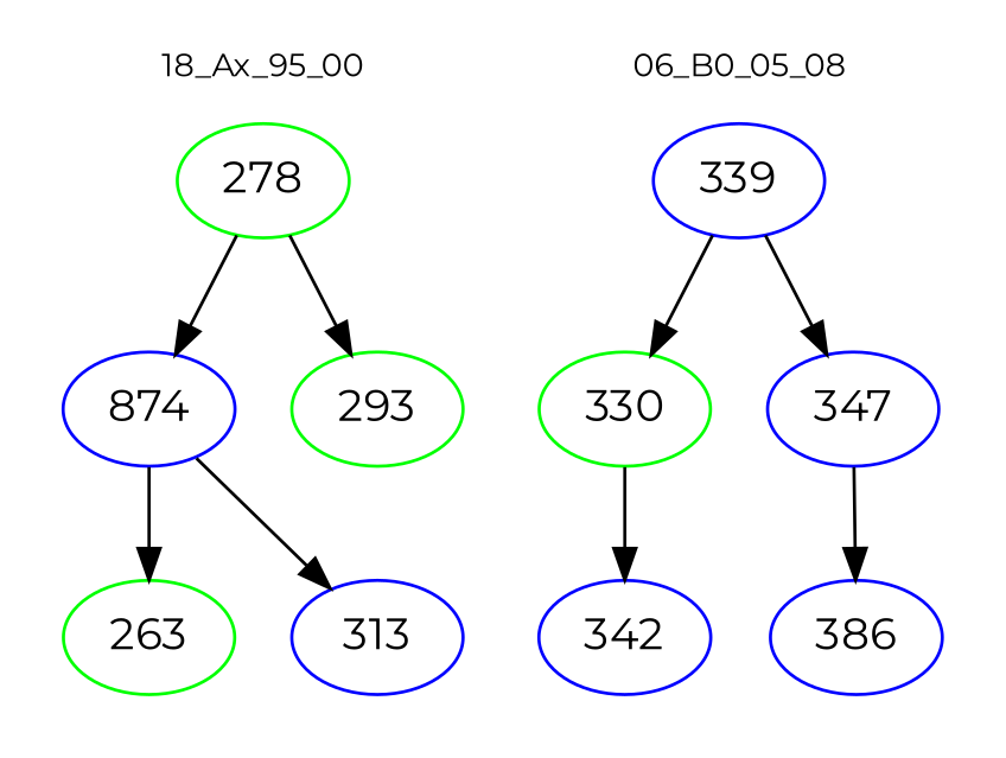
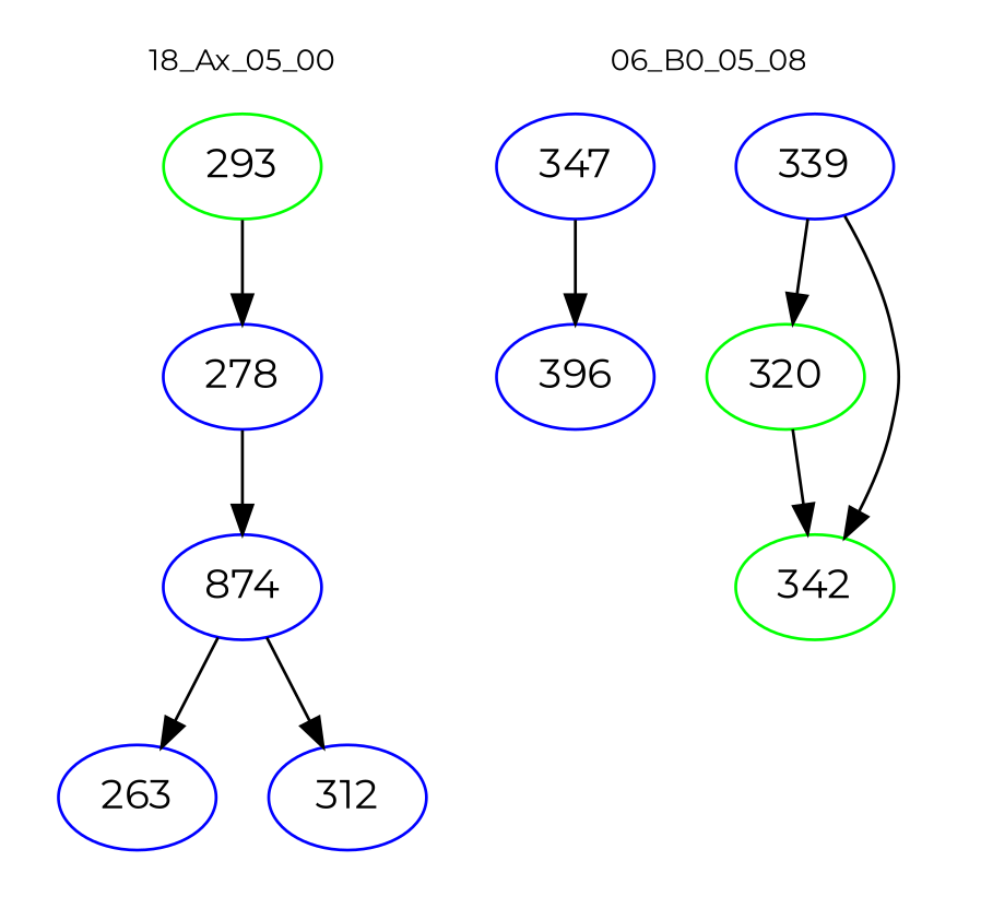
  digraph {
    fontname=Montserrat
    node [color=blue fontname=Montserrat]
    edge [color=black fontname=Montserrat]
-   n1 [color=green label=278]
+   n1 [label=278]
    n2 [label=874]
    n3 [color=green label=293]
-   n4 [color=green label=263]
-   n5 [label=313]
+   n4 [label=263]
+   n5 [label=312]
    n6 [label=339]
-   n7 [color=green label=330]
+   n7 [color=green label=320]
    n8 [label=347]
-   n9 [label=386]
-   n10 [label=342]
+   n9 [label=396]
+   n10 [color=green label=342]
    subgraph cluster_1 {
      color=white
      fontsize=10
-     label="18_Ax_95_00"
+     label="18_Ax_05_00"
      n1
      n2
      n3
      n4
      n5
    }
    subgraph cluster_2 {
      color=white
      fontsize=10
      label="06_B0_05_08"
      n6
      n7
      n8
      n9
      n10
    }
    n1 -> n2
-   n1 -> n3
+   n3 -> n1
    n2 -> n4
    n2 -> n5
    n6 -> n7
-   n6 -> n8
+   n6 -> n10
    n7 -> n10
    n8 -> n9
  }
